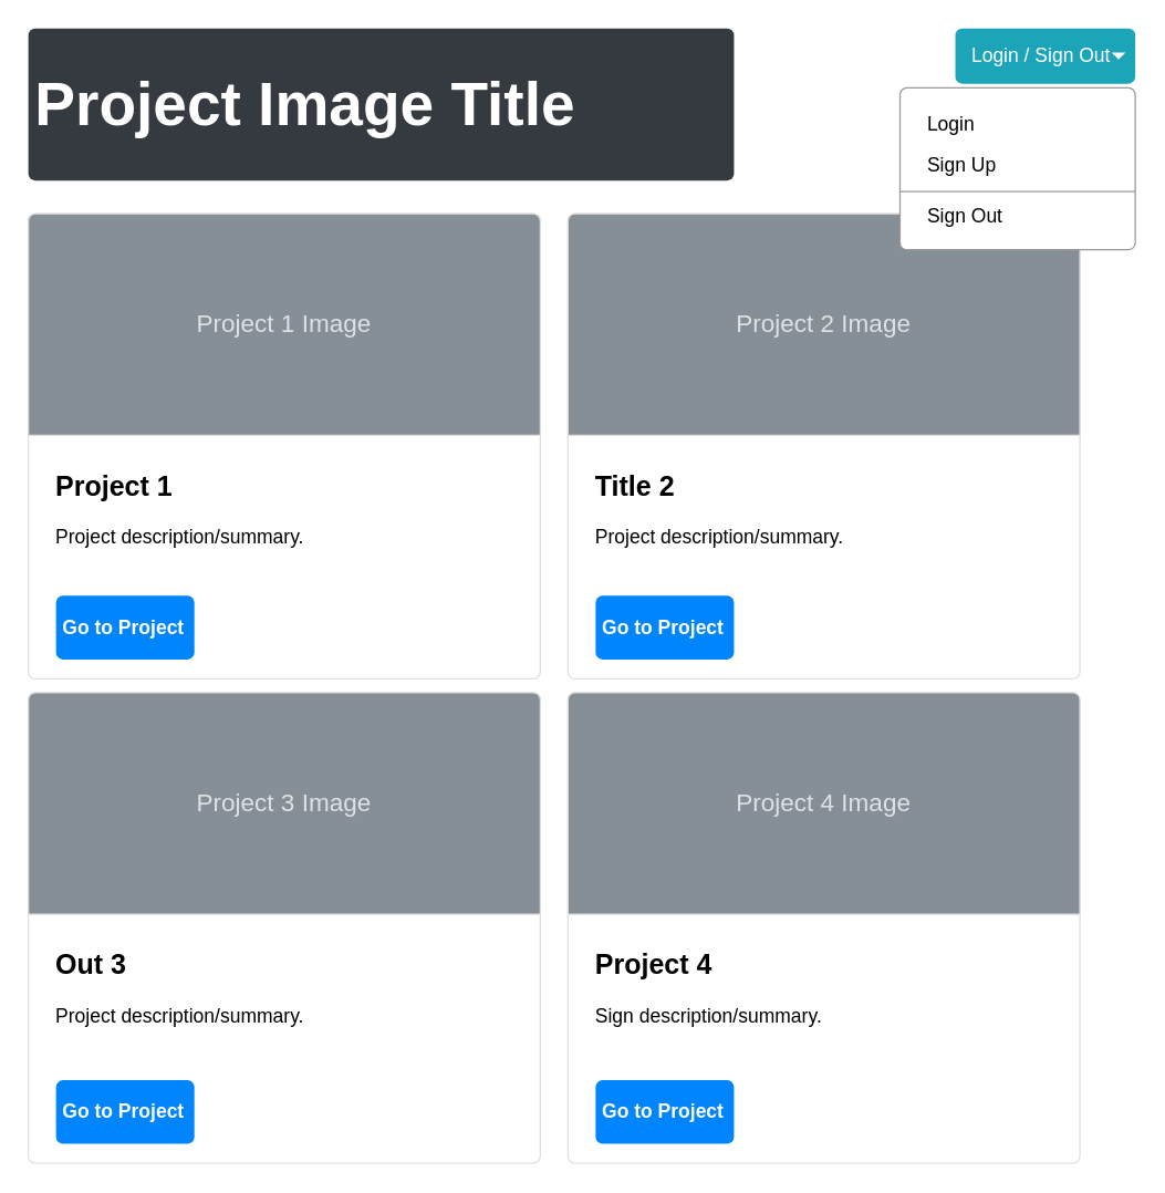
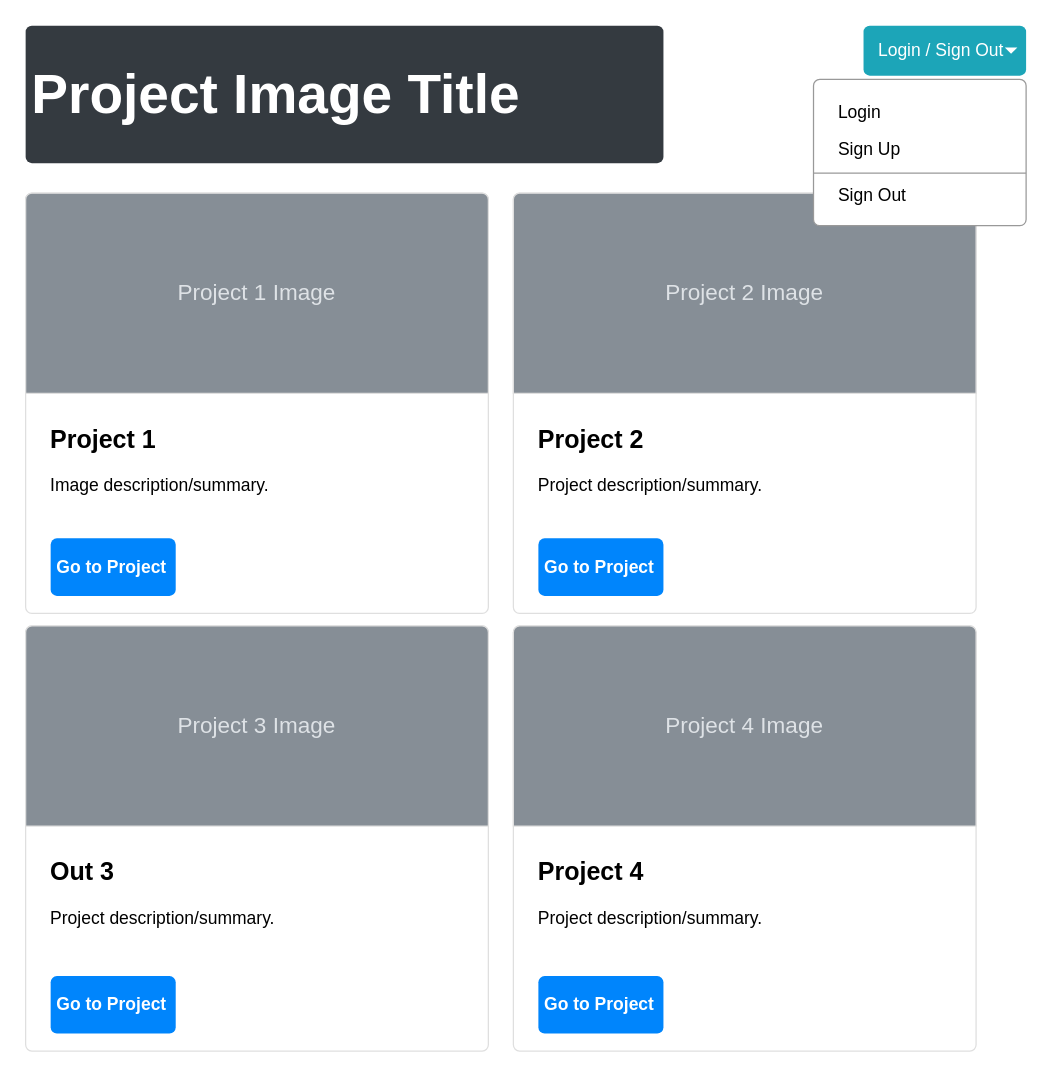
  <mxCell id="0" />
  <mxCell id="1" parent="0" />
- <mxCell id="2" value="&lt;b&gt;&lt;font style=&quot;font-size: 20px;&quot;&gt;Project 4&lt;/font&gt;&lt;/b&gt;&lt;br&gt;&lt;br&gt;Sign description/summary." style="html=1;shadow=0;dashed=0;shape=mxgraph.bootstrap.rrect;rSize=5;strokeColor=#DFDFDF;html=1;whiteSpace=wrap;fillColor=#ffffff;fontColor=#000000;verticalAlign=top;align=left;spacing=20;spacingBottom=0;fontSize=14;spacingTop=160;" parent="1" vertex="1"><mxGeometry x="410" y="500" width="370" height="340" as="geometry" /></mxCell>
+ <mxCell id="2" value="&lt;b&gt;&lt;font style=&quot;font-size: 20px;&quot;&gt;Project 4&lt;/font&gt;&lt;/b&gt;&lt;br&gt;&lt;br&gt;Project description/summary." style="html=1;shadow=0;dashed=0;shape=mxgraph.bootstrap.rrect;rSize=5;strokeColor=#DFDFDF;html=1;whiteSpace=wrap;fillColor=#ffffff;fontColor=#000000;verticalAlign=top;align=left;spacing=20;spacingBottom=0;fontSize=14;spacingTop=160;" parent="1" vertex="1"><mxGeometry x="410" y="500" width="370" height="340" as="geometry" /></mxCell>
  <mxCell id="3" value="Project 4 Image" style="html=1;shadow=0;dashed=0;shape=mxgraph.bootstrap.topButton;rSize=5;perimeter=none;whiteSpace=wrap;fillColor=#868E96;strokeColor=#DFDFDF;fontColor=#DEE2E6;resizeWidth=1;fontSize=18;" parent="2" vertex="1"><mxGeometry width="370" height="160" relative="1" as="geometry" /></mxCell>
- <mxCell id="4" value="&lt;span style=&quot;font-size: 20px;&quot;&gt;&lt;b&gt;Title 2&lt;/b&gt;&lt;/span&gt;&lt;br&gt;&lt;br&gt;Project description/summary." style="html=1;shadow=0;dashed=0;shape=mxgraph.bootstrap.rrect;rSize=5;strokeColor=#DFDFDF;html=1;whiteSpace=wrap;fillColor=#ffffff;fontColor=#000000;verticalAlign=top;align=left;spacing=20;spacingBottom=0;fontSize=14;spacingTop=160;" vertex="1" parent="2"><mxGeometry y="-346" width="370" height="336" as="geometry" /></mxCell>
+ <mxCell id="4" value="&lt;span style=&quot;font-size: 20px;&quot;&gt;&lt;b&gt;Project 2&lt;/b&gt;&lt;/span&gt;&lt;br&gt;&lt;br&gt;Project description/summary." style="html=1;shadow=0;dashed=0;shape=mxgraph.bootstrap.rrect;rSize=5;strokeColor=#DFDFDF;html=1;whiteSpace=wrap;fillColor=#ffffff;fontColor=#000000;verticalAlign=top;align=left;spacing=20;spacingBottom=0;fontSize=14;spacingTop=160;" vertex="1" parent="2"><mxGeometry y="-346" width="370" height="336" as="geometry" /></mxCell>
  <mxCell id="5" value="Project 2 Image" style="html=1;shadow=0;dashed=0;shape=mxgraph.bootstrap.topButton;rSize=5;perimeter=none;whiteSpace=wrap;fillColor=#868E96;strokeColor=#DFDFDF;fontColor=#DEE2E6;resizeWidth=1;fontSize=18;" vertex="1" parent="4"><mxGeometry width="370" height="160" relative="1" as="geometry" /></mxCell>
  <mxCell id="6" value="Go to Project" style="html=1;shadow=0;dashed=0;shape=mxgraph.bootstrap.rrect;rSize=5;strokeColor=none;strokeWidth=1;fillColor=#0085FC;fontColor=#FFFFFF;whiteSpace=wrap;align=left;verticalAlign=middle;spacingLeft=0;fontStyle=1;fontSize=14;spacing=5;" vertex="1" parent="4"><mxGeometry x="20" y="276" width="100" height="46" as="geometry" /></mxCell>
- <mxCell id="7" value="&lt;b&gt;&lt;font style=&quot;font-size: 20px&quot;&gt;Project 1&lt;/font&gt;&lt;/b&gt;&lt;br&gt;&lt;br&gt;Project description/summary." style="html=1;shadow=0;dashed=0;shape=mxgraph.bootstrap.rrect;rSize=5;strokeColor=#DFDFDF;html=1;whiteSpace=wrap;fillColor=#ffffff;fontColor=#000000;verticalAlign=top;align=left;spacing=20;spacingBottom=0;fontSize=14;spacingTop=160;" vertex="1" parent="2"><mxGeometry x="-390" y="-346" width="370" height="336" as="geometry" /></mxCell>
+ <mxCell id="7" value="&lt;b&gt;&lt;font style=&quot;font-size: 20px&quot;&gt;Project 1&lt;/font&gt;&lt;/b&gt;&lt;br&gt;&lt;br&gt;Image description/summary." style="html=1;shadow=0;dashed=0;shape=mxgraph.bootstrap.rrect;rSize=5;strokeColor=#DFDFDF;html=1;whiteSpace=wrap;fillColor=#ffffff;fontColor=#000000;verticalAlign=top;align=left;spacing=20;spacingBottom=0;fontSize=14;spacingTop=160;" vertex="1" parent="2"><mxGeometry x="-390" y="-346" width="370" height="336" as="geometry" /></mxCell>
  <mxCell id="8" value="Project 1 Image" style="html=1;shadow=0;dashed=0;shape=mxgraph.bootstrap.topButton;rSize=5;perimeter=none;whiteSpace=wrap;fillColor=#868E96;strokeColor=#DFDFDF;fontColor=#DEE2E6;resizeWidth=1;fontSize=18;" vertex="1" parent="7"><mxGeometry width="370" height="160" relative="1" as="geometry" /></mxCell>
  <mxCell id="9" value="Go to Project" style="html=1;shadow=0;dashed=0;shape=mxgraph.bootstrap.rrect;rSize=5;strokeColor=none;strokeWidth=1;fillColor=#0085FC;fontColor=#FFFFFF;whiteSpace=wrap;align=left;verticalAlign=middle;spacingLeft=0;fontStyle=1;fontSize=14;spacing=5;" vertex="1" parent="7"><mxGeometry x="20" y="276" width="100" height="46" as="geometry" /></mxCell>
  <mxCell id="10" value="&lt;b&gt;&lt;font style=&quot;font-size: 20px;&quot;&gt;Out 3&lt;/font&gt;&lt;/b&gt;&lt;br&gt;&lt;br&gt;Project description/summary." style="html=1;shadow=0;dashed=0;shape=mxgraph.bootstrap.rrect;rSize=5;strokeColor=#DFDFDF;html=1;whiteSpace=wrap;fillColor=#ffffff;fontColor=#000000;verticalAlign=top;align=left;spacing=20;spacingBottom=0;fontSize=14;spacingTop=160;" vertex="1" parent="2"><mxGeometry x="-390" width="370" height="340" as="geometry" /></mxCell>
  <mxCell id="11" value="Project 3 Image" style="html=1;shadow=0;dashed=0;shape=mxgraph.bootstrap.topButton;rSize=5;perimeter=none;whiteSpace=wrap;fillColor=#868E96;strokeColor=#DFDFDF;fontColor=#DEE2E6;resizeWidth=1;fontSize=18;" vertex="1" parent="10"><mxGeometry width="370" height="160" relative="1" as="geometry" /></mxCell>
  <mxCell id="12" value="Go to Project" style="html=1;shadow=0;dashed=0;shape=mxgraph.bootstrap.rrect;rSize=5;strokeColor=none;strokeWidth=1;fillColor=#0085FC;fontColor=#FFFFFF;whiteSpace=wrap;align=left;verticalAlign=middle;spacingLeft=0;fontStyle=1;fontSize=14;spacing=5;" vertex="1" parent="10"><mxGeometry x="20" y="280" width="100" height="46" as="geometry" /></mxCell>
  <mxCell id="13" value="Go to Project" style="html=1;shadow=0;dashed=0;shape=mxgraph.bootstrap.rrect;rSize=5;strokeColor=none;strokeWidth=1;fillColor=#0085FC;fontColor=#FFFFFF;whiteSpace=wrap;align=left;verticalAlign=middle;spacingLeft=0;fontStyle=1;fontSize=14;spacing=5;" vertex="1" parent="2"><mxGeometry x="20" y="280" width="100" height="46" as="geometry" /></mxCell>
  <mxCell id="14" value="Login / Sign Out" style="html=1;shadow=0;dashed=0;shape=mxgraph.bootstrap.rrect;rSize=5;strokeColor=none;strokeWidth=1;fillColor=#1CA5B8;fontColor=#ffffff;whiteSpace=wrap;align=left;verticalAlign=middle;fontStyle=0;fontSize=14;spacingLeft=10;" parent="1" vertex="1"><mxGeometry x="690" y="20" width="130" height="40" as="geometry" /></mxCell>
  <mxCell id="15" value="" style="shape=triangle;direction=south;fillColor=#ffffff;strokeColor=none;perimeter=none;" parent="14" vertex="1"><mxGeometry x="1" y="0.5" width="10" height="5" relative="1" as="geometry"><mxPoint x="-17" y="-2.5" as="offset" /></mxGeometry></mxCell>
  <mxCell id="16" value="" style="html=1;shadow=0;dashed=0;shape=mxgraph.bootstrap.rrect;rSize=5;fillColor=#ffffff;strokeColor=#999999;" parent="1" vertex="1"><mxGeometry x="650" y="63" width="170" height="117" as="geometry" /></mxCell>
  <mxCell id="17" value="Login" style="fillColor=none;strokeColor=none;align=left;spacing=20;fontSize=14;" parent="16" vertex="1"><mxGeometry width="170" height="30" relative="1" as="geometry"><mxPoint y="10" as="offset" /></mxGeometry></mxCell>
  <mxCell id="18" value="Sign Up" style="fillColor=none;strokeColor=none;align=left;spacing=20;fontSize=14;" parent="16" vertex="1"><mxGeometry width="170" height="30" relative="1" as="geometry"><mxPoint y="40" as="offset" /></mxGeometry></mxCell>
  <mxCell id="19" value="" style="shape=line;strokeColor=#999999;perimeter=none;resizeWidth=1;" parent="16" vertex="1"><mxGeometry width="170" height="10" relative="1" as="geometry"><mxPoint y="70" as="offset" /></mxGeometry></mxCell>
  <mxCell id="20" value="Sign Out" style="fillColor=none;strokeColor=none;align=left;spacing=20;fontSize=14;" parent="16" vertex="1"><mxGeometry width="170" height="30" relative="1" as="geometry"><mxPoint y="77" as="offset" /></mxGeometry></mxCell>
  <mxCell id="21" value="&lt;font style=&quot;font-size: 44px;&quot;&gt;Project Image Title&lt;/font&gt;" style="html=1;shadow=0;dashed=0;shape=mxgraph.bootstrap.rrect;rSize=5;strokeColor=none;strokeWidth=1;fillColor=#343A40;fontColor=#FFFFFF;whiteSpace=wrap;align=left;verticalAlign=middle;spacingLeft=0;fontStyle=1;fontSize=14;spacing=5;" parent="1" vertex="1"><mxGeometry x="20" y="20" width="510" height="110" as="geometry" /></mxCell>
